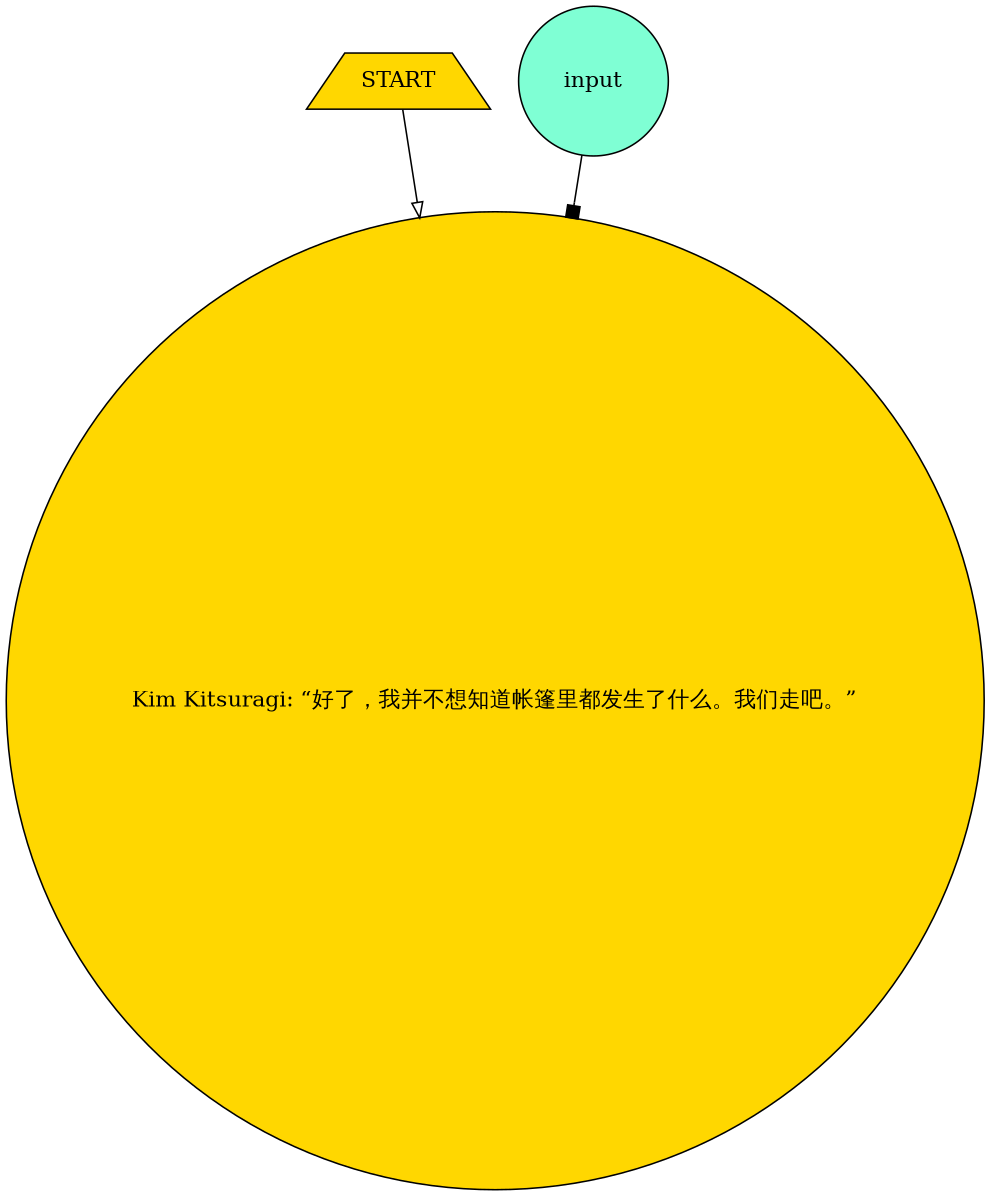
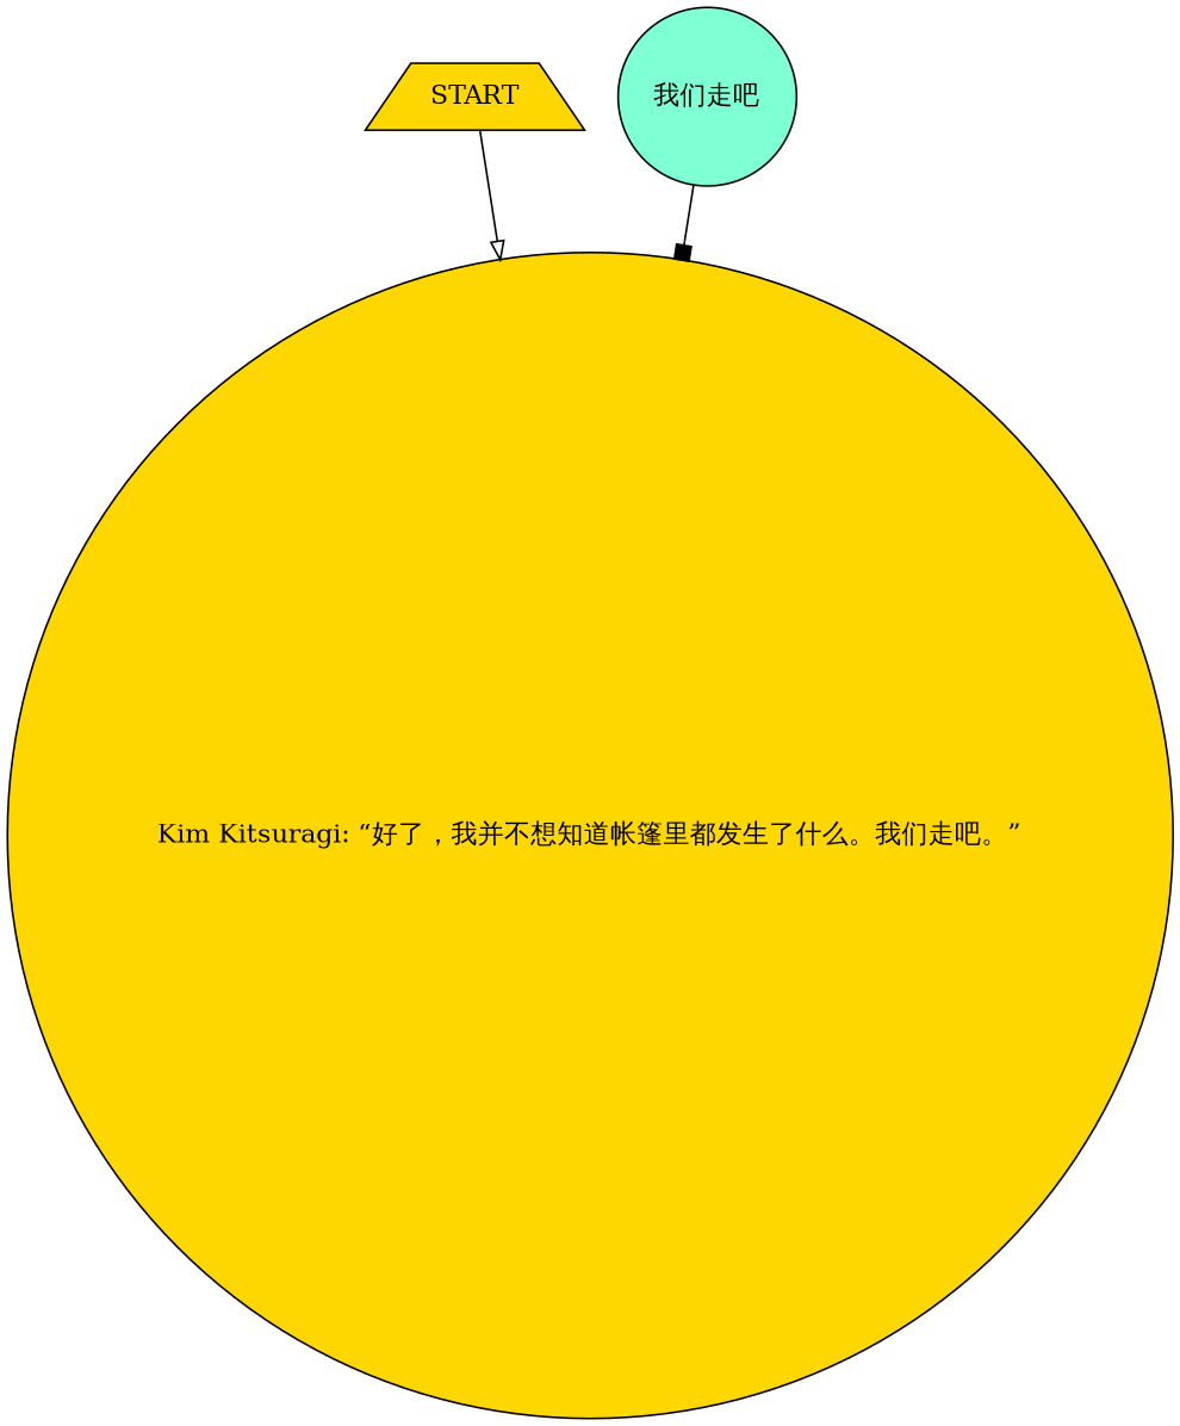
  digraph {
    node [fillcolor=gold shape=circle style=filled]
    edge [style=solid]
    n1 [label=START shape=trapezium]
    n2 [label="Kim Kitsuragi: “好了，我并不想知道帐篷里都发生了什么。我们走吧。”"]
-   n3 [fillcolor=aquamarine label=input]
+   n3 [fillcolor=aquamarine label="我们走吧"]
    n1 -> n2 [arrowhead=onormal]
    n3 -> n2 [arrowhead=box]
  }
